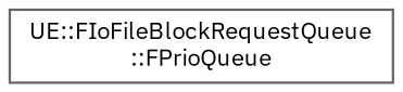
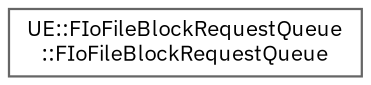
  digraph {
    rankdir=TB
    fontname="IBM Plex Sans"
-   n1 [color=grey40 fillcolor=white fontname="IBM Plex Sans" fontsize=10 height=0.2 label="UE::FIoFileBlockRequestQueue\l::FPrioQueue" shape=box style=filled width=0.4]
+   n1 [color=grey40 fillcolor=white fontname="IBM Plex Sans" fontsize=10 height=0.2 label="UE::FIoFileBlockRequestQueue\l::FIoFileBlockRequestQueue" shape=box style=filled width=0.4]
  }
